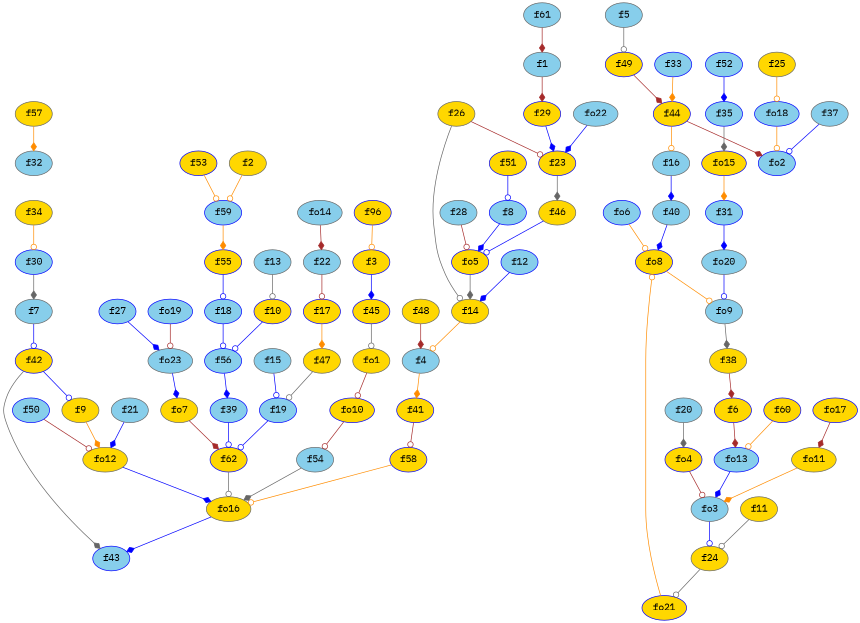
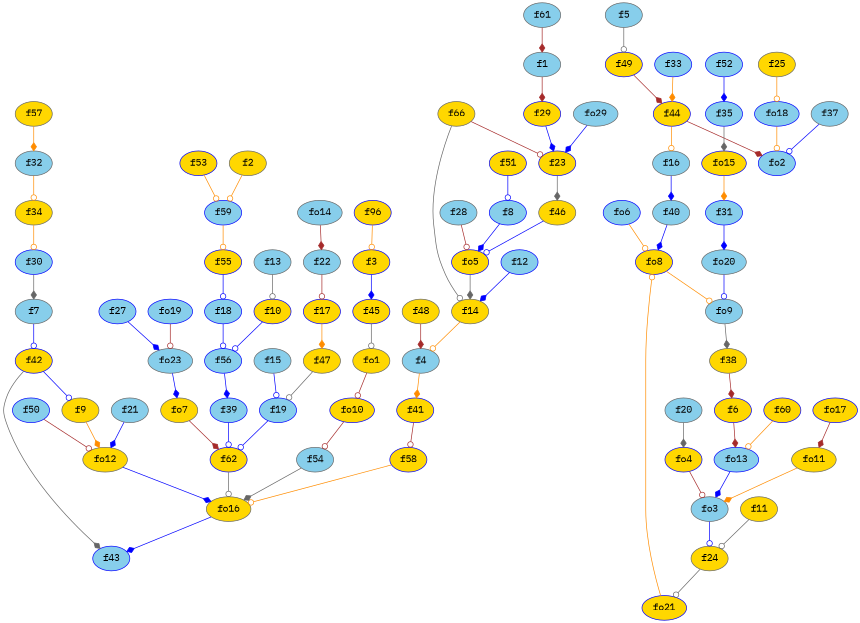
  strict digraph {
    fontname="IBM Plex Mono"
    node [color=blue fillcolor=gold fontname="IBM Plex Mono" style=filled]
    edge [arrowhead=odot color=blue fontname="IBM Plex Mono" weight=2]
    f1 [color=gray40 fillcolor=skyblue]
    f29
    f23
    f2 [color=gray40]
    f59 [fillcolor=skyblue]
    f55
    f3
    f45
    fo1 [color=gray40]
    f4 [color=gray40 fillcolor=skyblue]
    f41
    f58
    f5 [color=gray40 fillcolor=skyblue]
    f49
    f44
    fo13 [fillcolor=skyblue]
    f6
    fo3 [color=gray40 fillcolor=skyblue]
    f7 [color=gray40 fillcolor=skyblue]
    f42
    f9 [color=gray40]
    f43 [fillcolor=skyblue]
    f8 [fillcolor=skyblue]
    fo5
    f14 [color=gray40]
    fo12 [color=gray40]
    fo16 [color=gray40]
    f56 [fillcolor=skyblue]
    f10
    f39 [fillcolor=skyblue]
    f11 [color=gray40]
    f24 [color=gray40]
    fo21
    f12 [fillcolor=skyblue]
    f13 [color=gray40 fillcolor=skyblue]
    f15 [color=gray40 fillcolor=skyblue]
    f19 [fillcolor=skyblue]
    f62
    f16 [color=gray40 fillcolor=skyblue]
    f40 [color=gray40 fillcolor=skyblue]
    fo8
    f47 [color=gray40]
    f17
    f18 [fillcolor=skyblue]
    f20 [color=gray40 fillcolor=skyblue]
    fo4
    f21 [color=gray40 fillcolor=skyblue]
    f22 [color=gray40 fillcolor=skyblue]
    f46 [color=gray40]
    f25 [color=gray40]
    fo18 [fillcolor=skyblue]
    fo2 [fillcolor=skyblue]
-   f26 [color=gray40]
+   f26 [color=gray40 label=f66]
    f27 [fillcolor=skyblue]
    fo23 [color=gray40 fillcolor=skyblue]
    fo7 [color=gray40]
    f28 [color=gray40 fillcolor=skyblue]
    f30 [fillcolor=skyblue]
    f31 [fillcolor=skyblue]
    fo20 [color=gray40 fillcolor=skyblue]
    fo9 [color=gray40 fillcolor=skyblue]
    f32 [color=gray40 fillcolor=skyblue]
    f34 [color=gray40]
    f33 [fillcolor=skyblue]
    f35 [fillcolor=skyblue]
    fo15
    n67 [label=f96]
    f37 [color=gray40 fillcolor=skyblue]
    f38 [color=gray40]
    fo10
    f48 [color=gray40]
    f50 [fillcolor=skyblue]
    f51
    f52 [fillcolor=skyblue]
    f53
    f54 [color=gray40 fillcolor=skyblue]
    f57 [color=gray40]
    f60
    f61 [color=gray40 fillcolor=skyblue]
    fo6 [fillcolor=skyblue]
    fo11 [color=gray40]
    fo14 [color=gray40 fillcolor=skyblue]
    fo17
    fo19 [fillcolor=skyblue]
-   fo22 [color=gray40 fillcolor=skyblue]
+   fo22 [color=gray40 fillcolor=skyblue label=fo29]
    f1 -> f29 [arrowhead=diamond color=brown]
    f29 -> f23 [arrowhead=diamond]
    f23 -> f46 [arrowhead=diamond color=gray40]
    f2 -> f59 [color=darkorange]
-   f59 -> f55 [arrowhead=diamond color=darkorange]
+   f59 -> f55 [color=darkorange]
    f55 -> f18
    f3 -> f45 [arrowhead=diamond]
    f45 -> fo1 [color=gray40]
    fo1 -> fo10 [color=brown]
    f4 -> f41 [arrowhead=diamond color=darkorange]
    f41 -> f58 [color=brown]
    f58 -> fo16 [color=darkorange]
    f5 -> f49 [color=gray40]
    f49 -> f44 [arrowhead=diamond color=brown]
    f44 -> f16 [color=darkorange]
    f44 -> fo2 [arrowhead=diamond color=brown]
    fo13 -> fo3 [arrowhead=diamond]
    f6 -> fo13 [arrowhead=diamond color=brown]
    fo3 -> f24
    f7 -> f42
    f42 -> f9
    f42 -> f43 [arrowhead=diamond color=gray40]
    f9 -> fo12 [arrowhead=diamond color=darkorange]
    f8 -> fo5 [arrowhead=diamond]
    fo5 -> f14 [arrowhead=diamond color=gray40]
    f14 -> f4 [color=darkorange]
    fo12 -> fo16 [arrowhead=diamond]
    fo16 -> f43 [arrowhead=diamond]
    f56 -> f39 [arrowhead=diamond]
    f10 -> f56
    f39 -> f62
    f11 -> f24 [color=gray40]
    f24 -> fo21 [color=gray40]
    fo21 -> fo8 [color=darkorange]
    f12 -> f14 [arrowhead=diamond]
    f13 -> f10 [color=gray40]
    f15 -> f19
    f19 -> f62
    f62 -> fo16 [color=gray40]
    f16 -> f40 [arrowhead=diamond]
    f40 -> fo8 [arrowhead=diamond]
    fo8 -> fo9 [color=darkorange]
    f47 -> f19 [color=gray40]
    f17 -> f47 [arrowhead=diamond color=darkorange]
    f18 -> f56
    f20 -> fo4 [arrowhead=diamond color=gray40]
    fo4 -> fo3 [color=brown]
    f21 -> fo12 [arrowhead=diamond]
    f22 -> f17 [color=brown]
    f46 -> fo5
    f25 -> fo18 [color=darkorange]
    fo18 -> fo2 [color=darkorange]
    f26 -> f23 [color=brown]
    f26 -> f14 [color=gray40]
    f27 -> fo23 [arrowhead=diamond]
    fo23 -> fo7 [arrowhead=diamond]
    fo7 -> f62 [arrowhead=diamond color=brown]
    f28 -> fo5 [color=brown]
    f30 -> f7 [arrowhead=diamond color=gray40]
    f31 -> fo20 [arrowhead=diamond]
    fo20 -> fo9
    fo9 -> f38 [arrowhead=diamond color=gray40]
+   f32 -> f34 [color=darkorange]
    f34 -> f30 [color=darkorange]
    f33 -> f44 [arrowhead=diamond color=darkorange]
    f35 -> fo15 [arrowhead=diamond color=gray40]
    fo15 -> f31 [arrowhead=diamond color=darkorange]
    n67 -> f3 [color=darkorange]
    f37 -> fo2
    f38 -> f6 [arrowhead=diamond color=brown]
    fo10 -> f54 [color=brown]
    f48 -> f4 [arrowhead=diamond color=brown]
    f50 -> fo12 [color=brown]
    f51 -> f8
    f52 -> f35 [arrowhead=diamond]
    f53 -> f59 [color=darkorange]
    f54 -> fo16 [arrowhead=diamond color=gray40]
    f57 -> f32 [arrowhead=diamond color=darkorange]
    f60 -> fo13 [color=darkorange]
    f61 -> f1 [arrowhead=diamond color=brown]
    fo6 -> fo8 [color=darkorange]
    fo11 -> fo3 [arrowhead=diamond color=darkorange]
    fo14 -> f22 [arrowhead=diamond color=brown]
    fo17 -> fo11 [arrowhead=diamond color=brown]
    fo19 -> fo23 [color=brown]
    fo22 -> f23 [arrowhead=diamond]
  }
